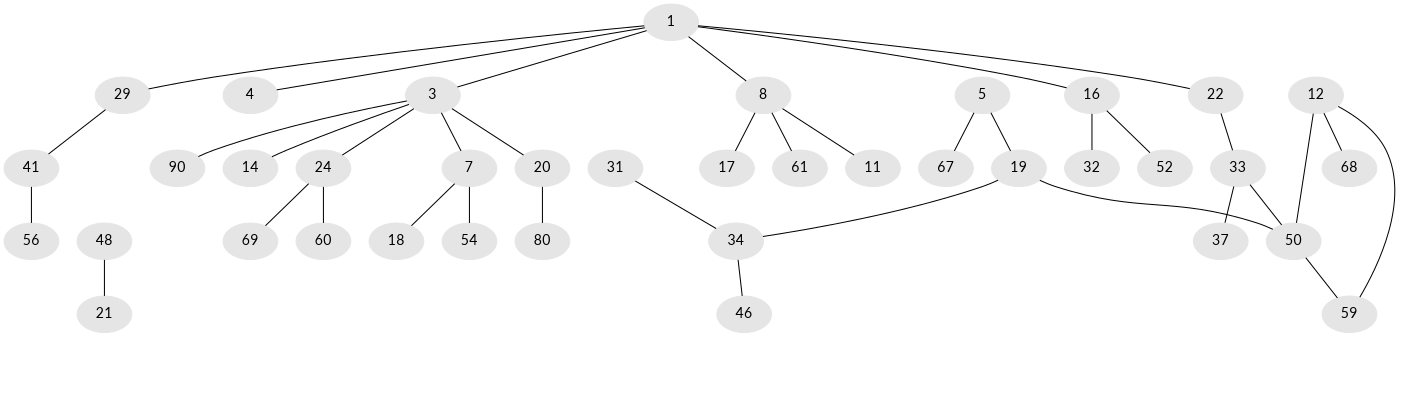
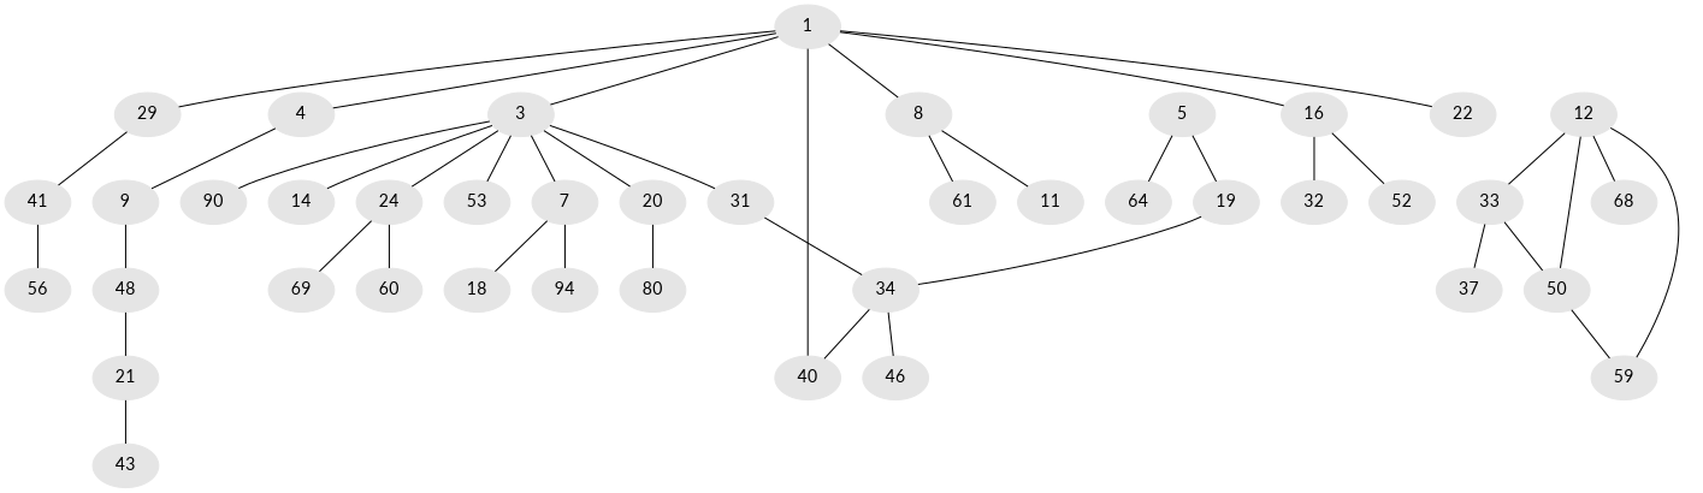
  graph {
    fontname=Lato
    node [color=gray90 fontname=Lato style=filled]
    edge [fontname=Lato]
    1 [super="+2"]
    3 [super="+6"]
    4
    8
    n5 [label=16 super="+39"]
    22
    n7 [label=29 super="+29"]
+   40 [super="+44"]
    7
    n10 [label=90 super="+64"]
    14 [super="+46"]
    20 [super="+35"]
    24 [super="+28"]
    31
+   53
+   9 [super="+63"]
    5 [super="+36"]
    19 [super="+38"]
-   67
+   67 [label=64]
    11 [super="+62"]
-   17 [super="+23"]
    61
    32
    n24 [label=52]
    41 [super="+55"]
    18 [super="+49"]
-   54
+   54 [label=94]
    n28 [label=80 super="+51"]
    60
    69
    34 [super="+52"]
    48
    50 [super="+57"]
    21 [super="+27"]
    12 [super="+16"]
    33
    59
    68
+   43 [super="+47"]
    37 [super="+58"]
    n41 [label=46]
    56
    1 -- 3
    1 -- 4
    1 -- 8
    1 -- n5
    1 -- 22
    1 -- n7
+   1 -- 40
    3 -- 7
    3 -- n10
    3 -- 14
    3 -- 20
    3 -- 24
+   3 -- 31
+   3 -- 53
+   4 -- 9
    8 -- 11
-   8 -- 17
    8 -- 61
    n5 -- 32
    n5 -- n24
    n7 -- 41
    7 -- 18
    7 -- 54
    20 -- n28
    24 -- 60
    24 -- 69
    31 -- 34
+   9 -- 48
    5 -- 19
    5 -- 67
    19 -- 34
-   19 -- 50
    41 -- 56
+   34 -- 40
    34 -- n41
    48 -- 21
    50 -- 59
+   21 -- 43
    12 -- 50
-   22 -- 33
+   12 -- 33
    12 -- 59
    12 -- 68
    33 -- 50
    33 -- 37
  }
